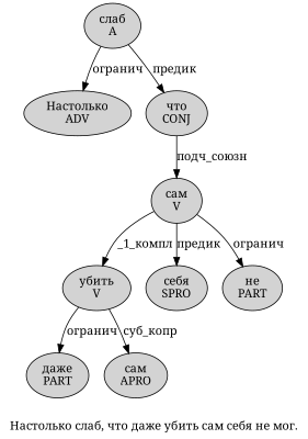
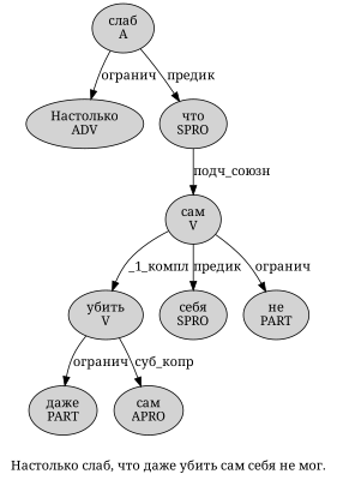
  digraph {
    fontname="Noto Serif"
    label="Настолько слаб, что даже убить сам себя не мог."
    node [fillcolor=lightgray fontname="Noto Serif" penwidth=1 shape=ellipse style=filled]
    edge [fontname="Noto Serif"]
    n1 [label="Настолько\nADV"]
    n2 [label="слаб\nA"]
-   n3 [label="что\nCONJ"]
+   n3 [label="что\nSPRO"]
    n4 [label="сам\nV"]
    n5 [label="убить\nV"]
    n6 [label="себя\nSPRO"]
    n7 [label="не\nPART"]
    n8 [label="даже\nPART"]
    n9 [label="сам\nAPRO"]
    n2 -> n1 [label="огранич"]
    n2 -> n3 [label="предик"]
    n3 -> n4 [label="подч_союзн"]
    n4 -> n5 [label="_1_компл"]
    n4 -> n6 [label="предик"]
    n4 -> n7 [label="огранич"]
    n5 -> n8 [label="огранич"]
    n5 -> n9 [label="суб_копр"]
  }
